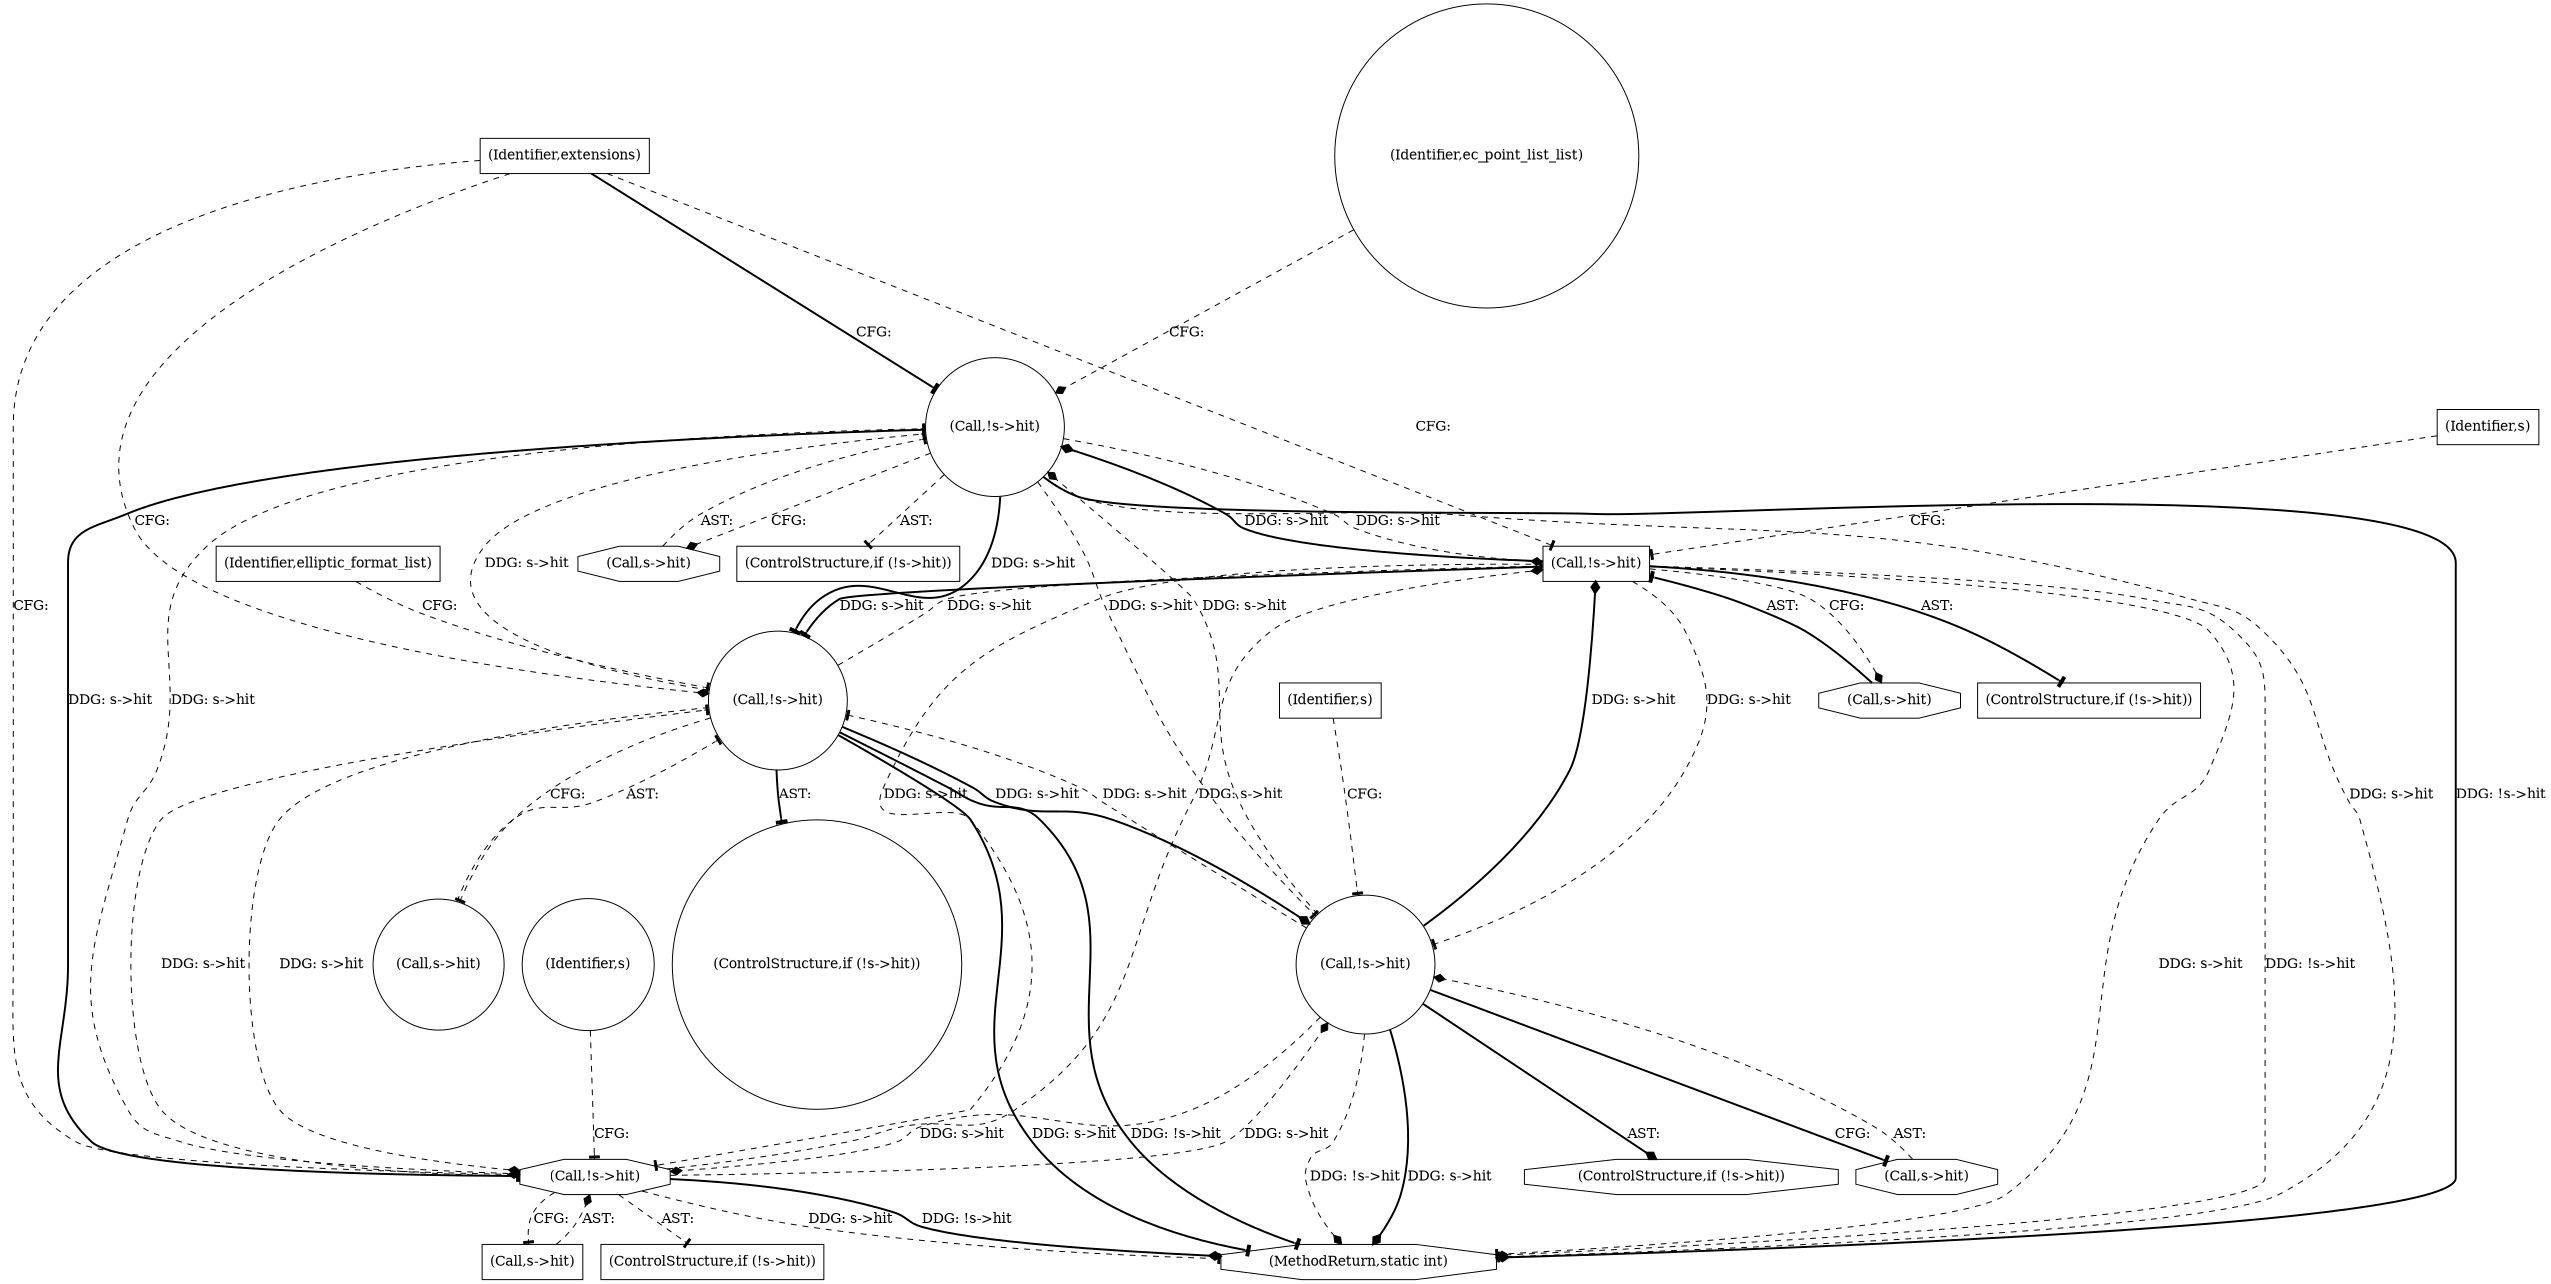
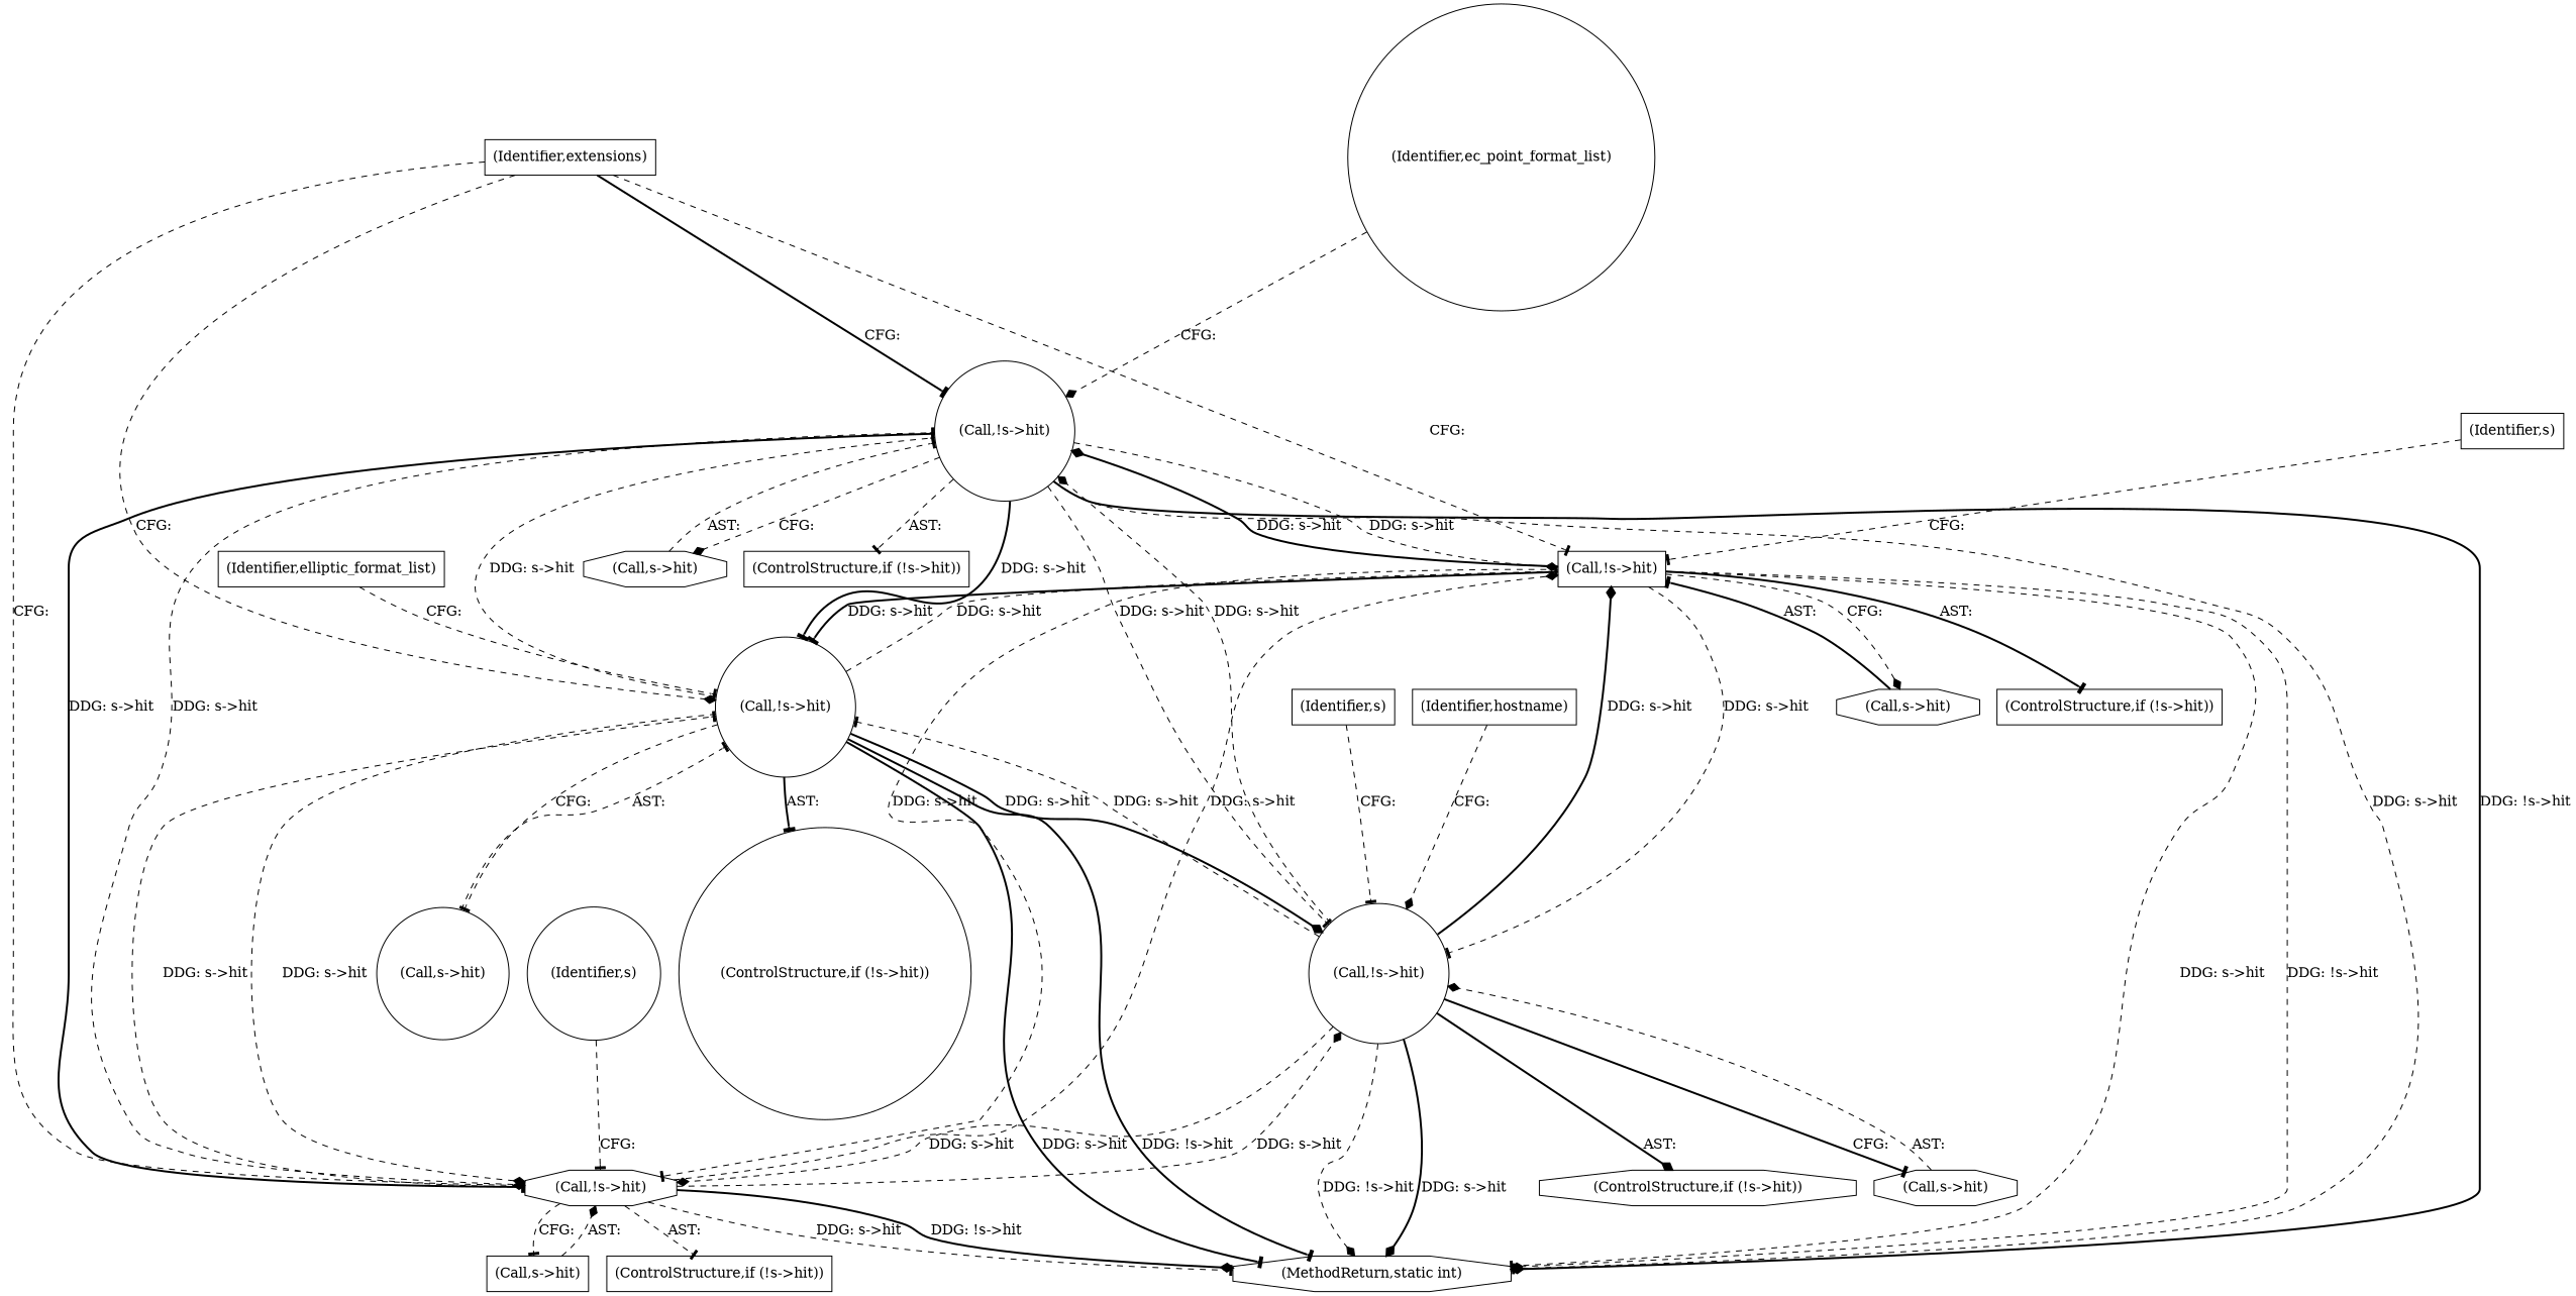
  digraph {
    node [shape=box]
    edge [arrowhead=tee style=dashed]
    n1 [label="(Call,!s->hit)" shape=circle]
    n2 [label="(Call,!s->hit)"]
    n3 [label="(Call,!s->hit)" shape=circle]
    n4 [label="(Call,!s->hit)" shape=circle]
    n5 [label="(Call,!s->hit)" shape=octagon]
    n6 [label="(MethodReturn,static int)" shape=octagon]
    n7 [label="(Call,s->hit)" shape=octagon]
    n8 [label="(ControlStructure,if (!s->hit))"]
    n9 [label="(Call,s->hit)" shape=octagon]
    n10 [label="(ControlStructure,if (!s->hit))"]
    n11 [label="(ControlStructure,if (!s->hit))" shape=circle]
    n12 [label="(Call,s->hit)" shape=circle]
    n13 [label="(ControlStructure,if (!s->hit))" shape=octagon]
    n14 [label="(Call,s->hit)" shape=octagon]
    n15 [label="(ControlStructure,if (!s->hit))"]
    n16 [label="(Call,s->hit)"]
    n17 [label="(Identifier,s)"]
    n18 [label="(Identifier,extensions)"]
-   n19 [label="(Identifier,ec_point_list_list)" shape=circle]
+   n19 [label="(Identifier,ec_point_format_list)" shape=circle]
    n20 [label="(Identifier,s)"]
    n21 [label="(Identifier,s)" shape=circle]
    n22 [label="(Identifier,elliptic_format_list)"]
+   n23 [label="(Identifier,hostname)"]
    n1 -> n2 [arrowhead=diamond label="DDG: s->hit"]
    n1 -> n3 [label="DDG: s->hit" style=bold]
    n1 -> n4 [label="DDG: s->hit"]
    n1 -> n5 [label="DDG: s->hit" style=bold]
    n1 -> n6 [label="DDG: s->hit"]
    n1 -> n6 [arrowhead=diamond label="DDG: !s->hit" style=bold]
    n1 -> n7 [arrowhead=diamond label="CFG: "]
    n1 -> n8 [label="AST: "]
    n2 -> n1 [arrowhead=diamond label="DDG: s->hit" style=bold]
    n2 -> n3 [label="DDG: s->hit" style=bold]
    n2 -> n4 [label="DDG: s->hit"]
    n2 -> n5 [label="DDG: s->hit"]
    n2 -> n6 [label="DDG: s->hit"]
    n2 -> n6 [arrowhead=diamond label="DDG: !s->hit"]
    n2 -> n9 [arrowhead=diamond label="CFG: "]
    n2 -> n10 [label="AST: " style=bold]
    n3 -> n1 [label="DDG: s->hit"]
    n3 -> n2 [label="DDG: s->hit"]
    n3 -> n4 [arrowhead=diamond label="DDG: s->hit" style=bold]
    n3 -> n5 [arrowhead=diamond label="DDG: s->hit"]
    n3 -> n6 [label="DDG: !s->hit" style=bold]
    n3 -> n6 [label="DDG: s->hit" style=bold]
    n3 -> n11 [label="AST: " style=bold]
    n3 -> n12 [label="CFG: "]
    n4 -> n1 [arrowhead=diamond label="DDG: s->hit"]
    n4 -> n2 [arrowhead=diamond label="DDG: s->hit" style=bold]
    n4 -> n3 [label="DDG: s->hit"]
    n4 -> n5 [arrowhead=diamond label="DDG: s->hit"]
    n4 -> n6 [arrowhead=diamond label="DDG: !s->hit"]
    n4 -> n6 [arrowhead=diamond label="DDG: s->hit" style=bold]
    n4 -> n13 [arrowhead=diamond label="AST: " style=bold]
    n4 -> n14 [label="CFG: " style=bold]
    n5 -> n1 [label="DDG: s->hit"]
    n5 -> n2 [arrowhead=diamond label="DDG: s->hit"]
    n5 -> n3 [label="DDG: s->hit"]
    n5 -> n4 [arrowhead=diamond label="DDG: s->hit"]
    n5 -> n6 [label="DDG: s->hit"]
    n5 -> n6 [arrowhead=diamond label="DDG: !s->hit" style=bold]
    n5 -> n15 [label="AST: "]
    n5 -> n16 [label="CFG: "]
    n7 -> n1 [label="AST: "]
    n9 -> n2 [label="AST: " style=bold]
    n12 -> n3 [label="AST: "]
    n14 -> n4 [arrowhead=diamond label="AST: "]
    n16 -> n5 [arrowhead=diamond label="AST: "]
    n17 -> n4 [label="CFG: "]
    n18 -> n1 [label="CFG: " style=bold]
    n18 -> n2 [label="CFG: "]
    n18 -> n3 [arrowhead=diamond label="CFG: "]
    n18 -> n5 [arrowhead=diamond label="CFG: "]
    n19 -> n1 [arrowhead=diamond label="CFG: "]
    n20 -> n2 [label="CFG: "]
    n21 -> n5 [label="CFG: "]
    n22 -> n3 [label="CFG: "]
+   n23 -> n4 [arrowhead=diamond label="CFG: "]
  }
